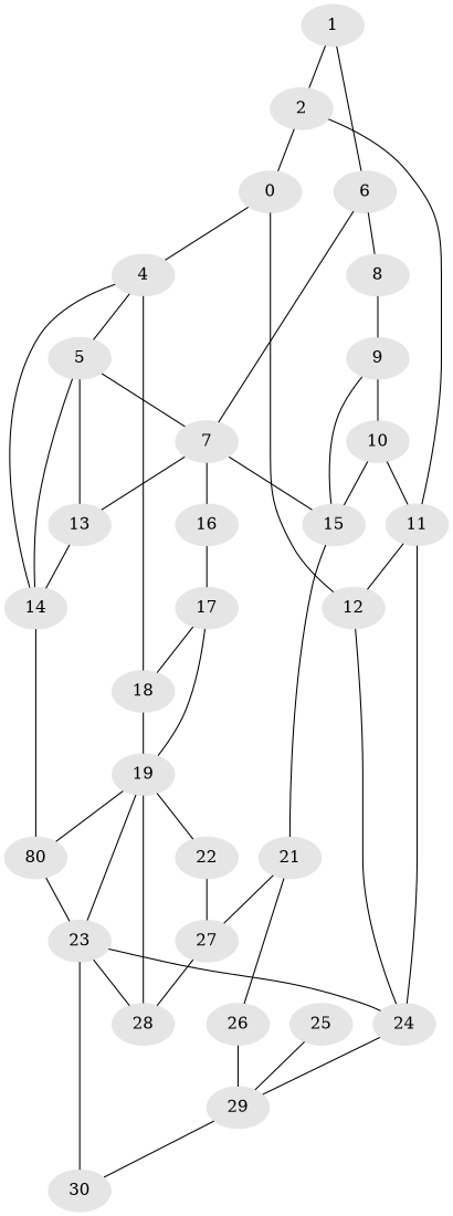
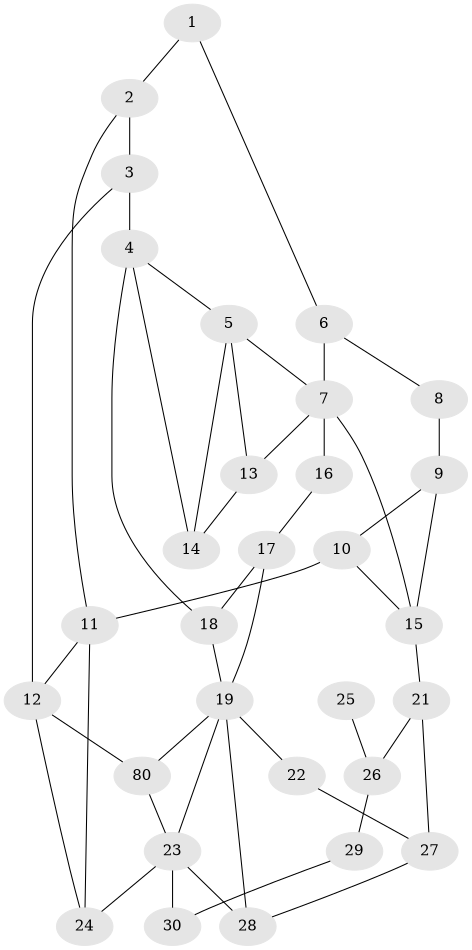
  graph {
    node [color=gray90 style=filled]
    edge [weight=1.0]
    1
    2
    6
-   3 [label=0]
+   3
    11
    7
    8
    4
    12
    24
    5
    14
    18
    n14 [label=80]
    13
    19
    15
    16
    9
    21
    17
    10
    25
    26
    29
    23
    27
    22
    28
    30
    1 -- 2
    1 -- 6
    2 -- 3
    2 -- 11
    6 -- 7
    6 -- 8
    3 -- 4 [weight=2.0]
    3 -- 12 [weight=2.0]
    11 -- 12
    11 -- 24
    7 -- 13
    7 -- 15
    7 -- 16 [weight=2.0]
    8 -- 9 [weight=2.0]
    4 -- 5
    4 -- 14
    4 -- 18
    12 -- 24
-   14 -- n14 [weight=2.0]
-   24 -- 29
+   12 -- n14 [weight=2.0]
    5 -- 7
    5 -- 14
    5 -- 13
    18 -- 19
    n14 -- 23
    13 -- 14
    19 -- n14
    19 -- 23
    19 -- 22
    19 -- 28
    15 -- 21
    16 -- 17
    9 -- 15
    9 -- 10 [weight=3.0]
    21 -- 26 [weight=2.0]
    21 -- 27
    17 -- 18
    17 -- 19
    10 -- 11
    10 -- 15
-   25 -- 29 [weight=2.0]
+   25 -- 26 [weight=2.0]
    26 -- 29 [weight=3.0]
    29 -- 30
    23 -- 24
    23 -- 28
    23 -- 30 [weight=2.0]
    27 -- 28
    22 -- 27
  }
